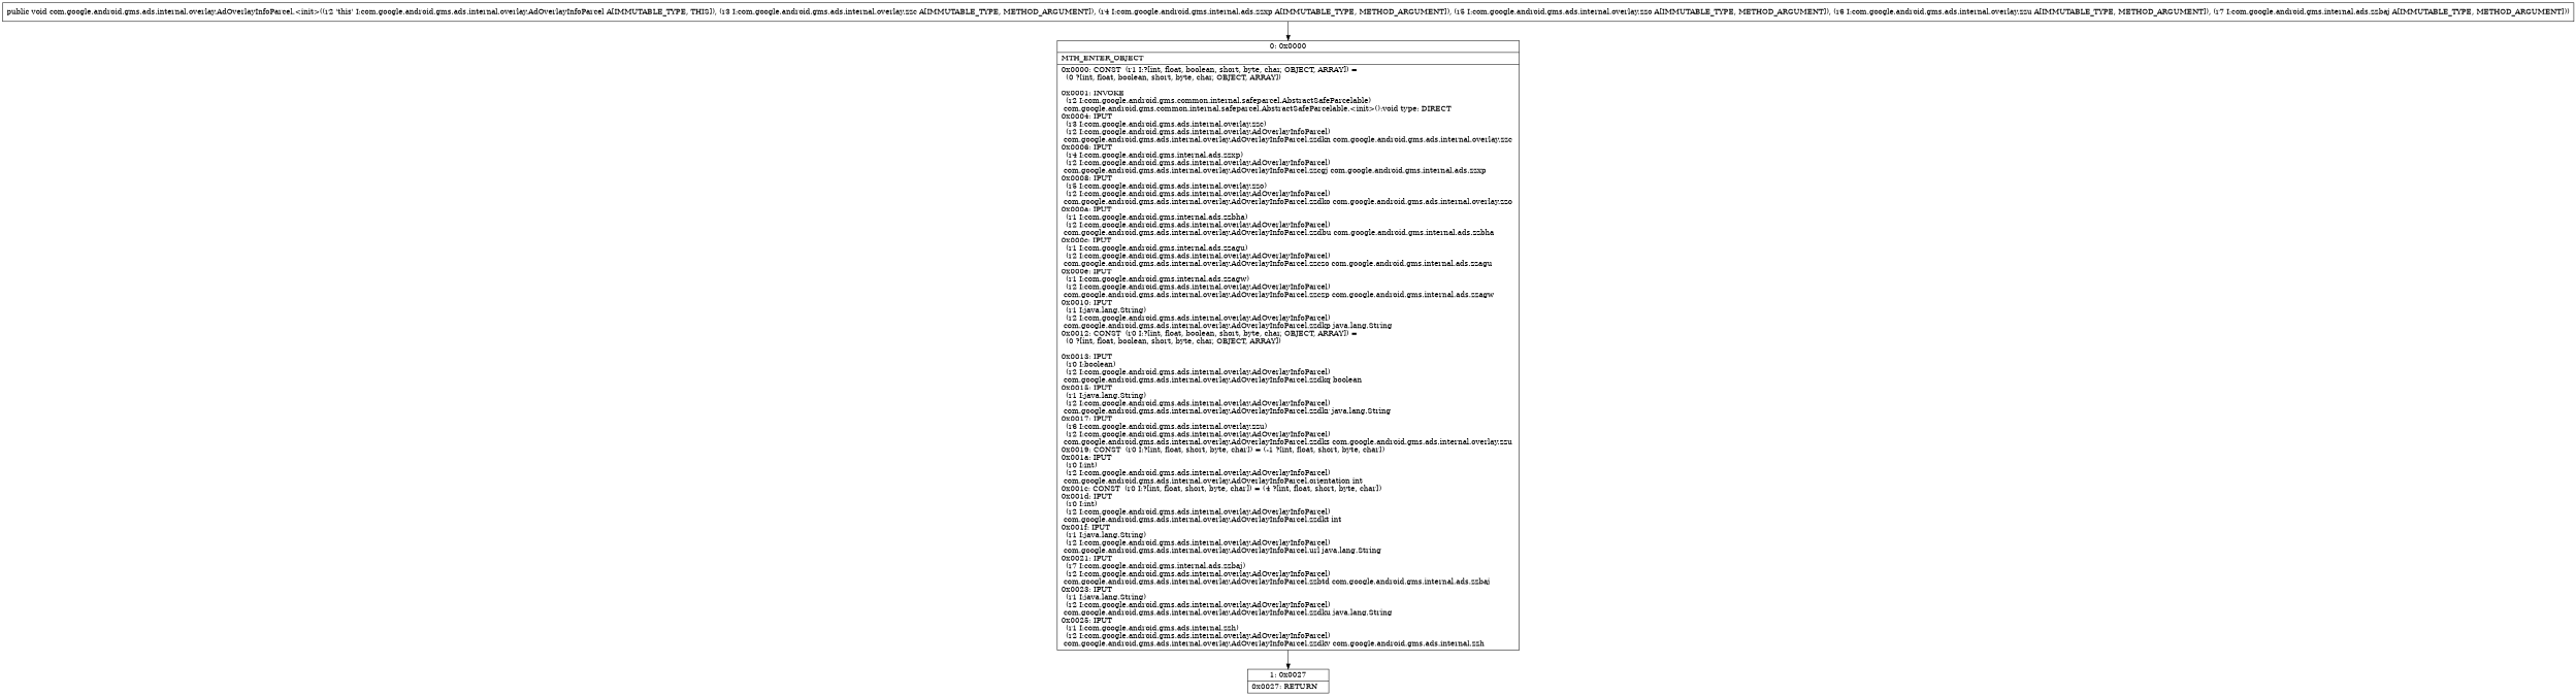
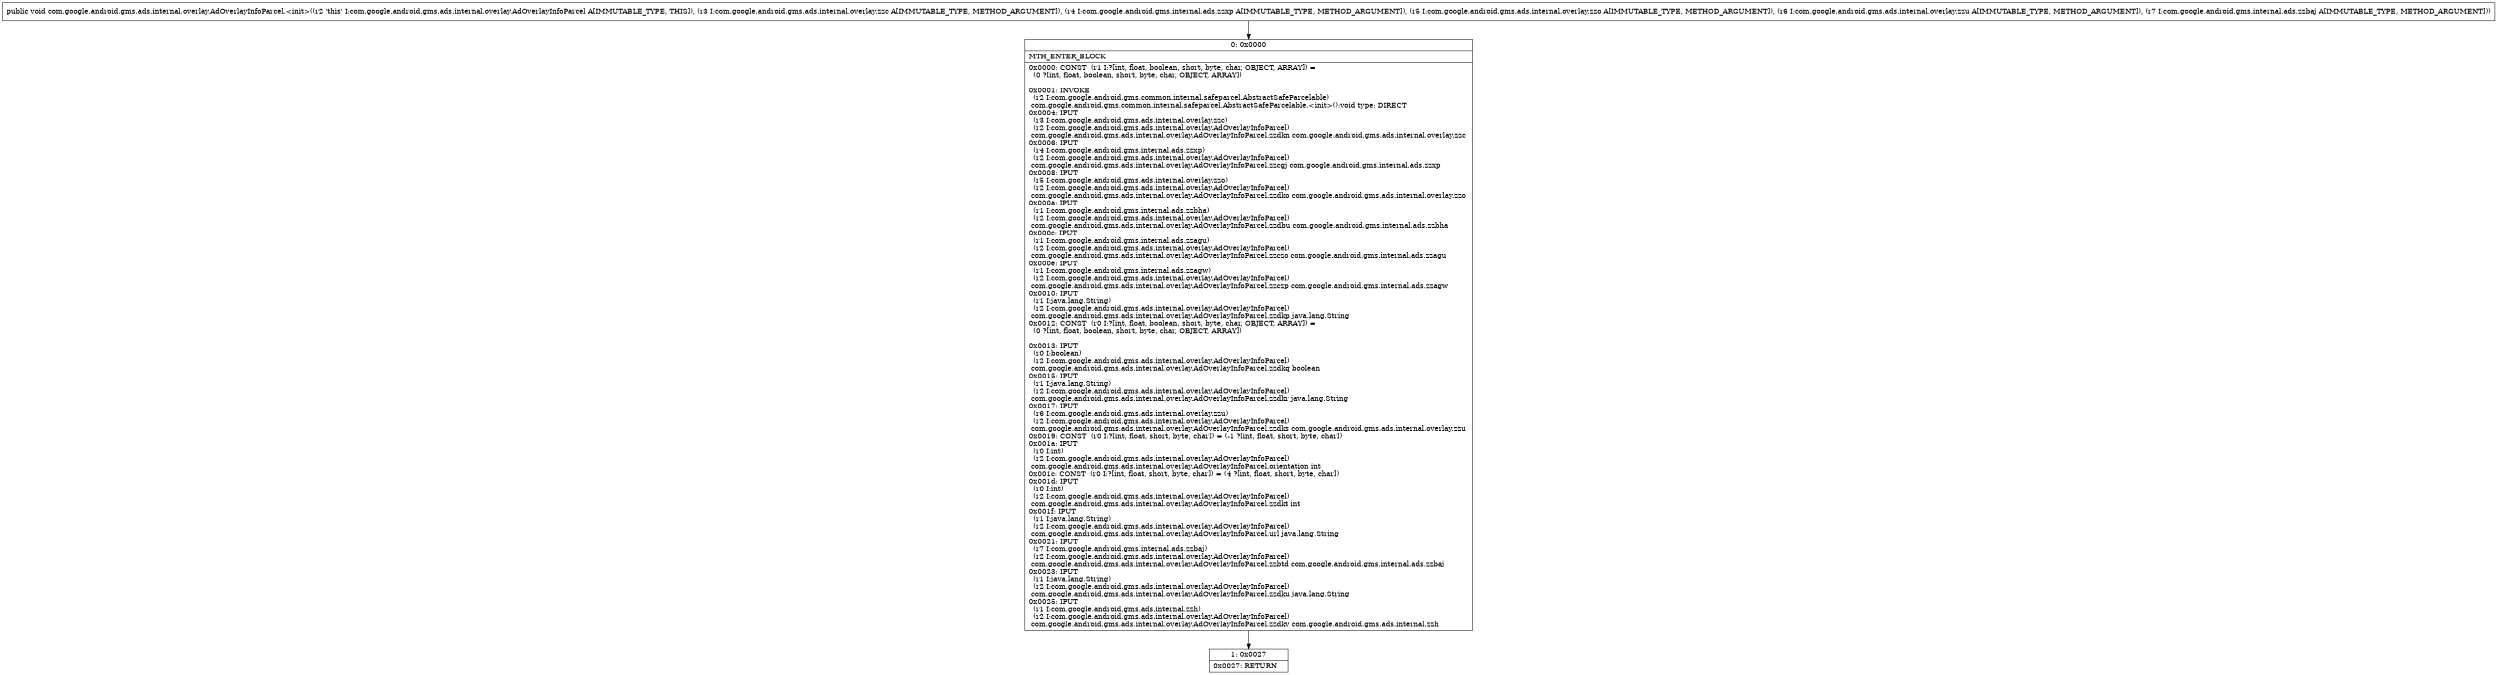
  digraph {
    node [shape=record]
-   n1 [label="{0\:\ 0x0000|MTH_ENTER_OBJECT\l|0x0000: CONST  (r1 I:?[int, float, boolean, short, byte, char, OBJECT, ARRAY]) = \l  (0 ?[int, float, boolean, short, byte, char, OBJECT, ARRAY])\l \l0x0001: INVOKE  \l  (r2 I:com.google.android.gms.common.internal.safeparcel.AbstractSafeParcelable)\l com.google.android.gms.common.internal.safeparcel.AbstractSafeParcelable.\<init\>():void type: DIRECT \l0x0004: IPUT  \l  (r3 I:com.google.android.gms.ads.internal.overlay.zzc)\l  (r2 I:com.google.android.gms.ads.internal.overlay.AdOverlayInfoParcel)\l com.google.android.gms.ads.internal.overlay.AdOverlayInfoParcel.zzdkn com.google.android.gms.ads.internal.overlay.zzc \l0x0006: IPUT  \l  (r4 I:com.google.android.gms.internal.ads.zzxp)\l  (r2 I:com.google.android.gms.ads.internal.overlay.AdOverlayInfoParcel)\l com.google.android.gms.ads.internal.overlay.AdOverlayInfoParcel.zzcgj com.google.android.gms.internal.ads.zzxp \l0x0008: IPUT  \l  (r5 I:com.google.android.gms.ads.internal.overlay.zzo)\l  (r2 I:com.google.android.gms.ads.internal.overlay.AdOverlayInfoParcel)\l com.google.android.gms.ads.internal.overlay.AdOverlayInfoParcel.zzdko com.google.android.gms.ads.internal.overlay.zzo \l0x000a: IPUT  \l  (r1 I:com.google.android.gms.internal.ads.zzbha)\l  (r2 I:com.google.android.gms.ads.internal.overlay.AdOverlayInfoParcel)\l com.google.android.gms.ads.internal.overlay.AdOverlayInfoParcel.zzdbu com.google.android.gms.internal.ads.zzbha \l0x000c: IPUT  \l  (r1 I:com.google.android.gms.internal.ads.zzagu)\l  (r2 I:com.google.android.gms.ads.internal.overlay.AdOverlayInfoParcel)\l com.google.android.gms.ads.internal.overlay.AdOverlayInfoParcel.zzczo com.google.android.gms.internal.ads.zzagu \l0x000e: IPUT  \l  (r1 I:com.google.android.gms.internal.ads.zzagw)\l  (r2 I:com.google.android.gms.ads.internal.overlay.AdOverlayInfoParcel)\l com.google.android.gms.ads.internal.overlay.AdOverlayInfoParcel.zzczp com.google.android.gms.internal.ads.zzagw \l0x0010: IPUT  \l  (r1 I:java.lang.String)\l  (r2 I:com.google.android.gms.ads.internal.overlay.AdOverlayInfoParcel)\l com.google.android.gms.ads.internal.overlay.AdOverlayInfoParcel.zzdkp java.lang.String \l0x0012: CONST  (r0 I:?[int, float, boolean, short, byte, char, OBJECT, ARRAY]) = \l  (0 ?[int, float, boolean, short, byte, char, OBJECT, ARRAY])\l \l0x0013: IPUT  \l  (r0 I:boolean)\l  (r2 I:com.google.android.gms.ads.internal.overlay.AdOverlayInfoParcel)\l com.google.android.gms.ads.internal.overlay.AdOverlayInfoParcel.zzdkq boolean \l0x0015: IPUT  \l  (r1 I:java.lang.String)\l  (r2 I:com.google.android.gms.ads.internal.overlay.AdOverlayInfoParcel)\l com.google.android.gms.ads.internal.overlay.AdOverlayInfoParcel.zzdkr java.lang.String \l0x0017: IPUT  \l  (r6 I:com.google.android.gms.ads.internal.overlay.zzu)\l  (r2 I:com.google.android.gms.ads.internal.overlay.AdOverlayInfoParcel)\l com.google.android.gms.ads.internal.overlay.AdOverlayInfoParcel.zzdks com.google.android.gms.ads.internal.overlay.zzu \l0x0019: CONST  (r0 I:?[int, float, short, byte, char]) = (\-1 ?[int, float, short, byte, char]) \l0x001a: IPUT  \l  (r0 I:int)\l  (r2 I:com.google.android.gms.ads.internal.overlay.AdOverlayInfoParcel)\l com.google.android.gms.ads.internal.overlay.AdOverlayInfoParcel.orientation int \l0x001c: CONST  (r0 I:?[int, float, short, byte, char]) = (4 ?[int, float, short, byte, char]) \l0x001d: IPUT  \l  (r0 I:int)\l  (r2 I:com.google.android.gms.ads.internal.overlay.AdOverlayInfoParcel)\l com.google.android.gms.ads.internal.overlay.AdOverlayInfoParcel.zzdkt int \l0x001f: IPUT  \l  (r1 I:java.lang.String)\l  (r2 I:com.google.android.gms.ads.internal.overlay.AdOverlayInfoParcel)\l com.google.android.gms.ads.internal.overlay.AdOverlayInfoParcel.url java.lang.String \l0x0021: IPUT  \l  (r7 I:com.google.android.gms.internal.ads.zzbaj)\l  (r2 I:com.google.android.gms.ads.internal.overlay.AdOverlayInfoParcel)\l com.google.android.gms.ads.internal.overlay.AdOverlayInfoParcel.zzbtd com.google.android.gms.internal.ads.zzbaj \l0x0023: IPUT  \l  (r1 I:java.lang.String)\l  (r2 I:com.google.android.gms.ads.internal.overlay.AdOverlayInfoParcel)\l com.google.android.gms.ads.internal.overlay.AdOverlayInfoParcel.zzdku java.lang.String \l0x0025: IPUT  \l  (r1 I:com.google.android.gms.ads.internal.zzh)\l  (r2 I:com.google.android.gms.ads.internal.overlay.AdOverlayInfoParcel)\l com.google.android.gms.ads.internal.overlay.AdOverlayInfoParcel.zzdkv com.google.android.gms.ads.internal.zzh \l}"]
+   n1 [label="{0\:\ 0x0000|MTH_ENTER_BLOCK\l|0x0000: CONST  (r1 I:?[int, float, boolean, short, byte, char, OBJECT, ARRAY]) = \l  (0 ?[int, float, boolean, short, byte, char, OBJECT, ARRAY])\l \l0x0001: INVOKE  \l  (r2 I:com.google.android.gms.common.internal.safeparcel.AbstractSafeParcelable)\l com.google.android.gms.common.internal.safeparcel.AbstractSafeParcelable.\<init\>():void type: DIRECT \l0x0004: IPUT  \l  (r3 I:com.google.android.gms.ads.internal.overlay.zzc)\l  (r2 I:com.google.android.gms.ads.internal.overlay.AdOverlayInfoParcel)\l com.google.android.gms.ads.internal.overlay.AdOverlayInfoParcel.zzdkn com.google.android.gms.ads.internal.overlay.zzc \l0x0006: IPUT  \l  (r4 I:com.google.android.gms.internal.ads.zzxp)\l  (r2 I:com.google.android.gms.ads.internal.overlay.AdOverlayInfoParcel)\l com.google.android.gms.ads.internal.overlay.AdOverlayInfoParcel.zzcgj com.google.android.gms.internal.ads.zzxp \l0x0008: IPUT  \l  (r5 I:com.google.android.gms.ads.internal.overlay.zzo)\l  (r2 I:com.google.android.gms.ads.internal.overlay.AdOverlayInfoParcel)\l com.google.android.gms.ads.internal.overlay.AdOverlayInfoParcel.zzdko com.google.android.gms.ads.internal.overlay.zzo \l0x000a: IPUT  \l  (r1 I:com.google.android.gms.internal.ads.zzbha)\l  (r2 I:com.google.android.gms.ads.internal.overlay.AdOverlayInfoParcel)\l com.google.android.gms.ads.internal.overlay.AdOverlayInfoParcel.zzdbu com.google.android.gms.internal.ads.zzbha \l0x000c: IPUT  \l  (r1 I:com.google.android.gms.internal.ads.zzagu)\l  (r2 I:com.google.android.gms.ads.internal.overlay.AdOverlayInfoParcel)\l com.google.android.gms.ads.internal.overlay.AdOverlayInfoParcel.zzczo com.google.android.gms.internal.ads.zzagu \l0x000e: IPUT  \l  (r1 I:com.google.android.gms.internal.ads.zzagw)\l  (r2 I:com.google.android.gms.ads.internal.overlay.AdOverlayInfoParcel)\l com.google.android.gms.ads.internal.overlay.AdOverlayInfoParcel.zzczp com.google.android.gms.internal.ads.zzagw \l0x0010: IPUT  \l  (r1 I:java.lang.String)\l  (r2 I:com.google.android.gms.ads.internal.overlay.AdOverlayInfoParcel)\l com.google.android.gms.ads.internal.overlay.AdOverlayInfoParcel.zzdkp java.lang.String \l0x0012: CONST  (r0 I:?[int, float, boolean, short, byte, char, OBJECT, ARRAY]) = \l  (0 ?[int, float, boolean, short, byte, char, OBJECT, ARRAY])\l \l0x0013: IPUT  \l  (r0 I:boolean)\l  (r2 I:com.google.android.gms.ads.internal.overlay.AdOverlayInfoParcel)\l com.google.android.gms.ads.internal.overlay.AdOverlayInfoParcel.zzdkq boolean \l0x0015: IPUT  \l  (r1 I:java.lang.String)\l  (r2 I:com.google.android.gms.ads.internal.overlay.AdOverlayInfoParcel)\l com.google.android.gms.ads.internal.overlay.AdOverlayInfoParcel.zzdkr java.lang.String \l0x0017: IPUT  \l  (r6 I:com.google.android.gms.ads.internal.overlay.zzu)\l  (r2 I:com.google.android.gms.ads.internal.overlay.AdOverlayInfoParcel)\l com.google.android.gms.ads.internal.overlay.AdOverlayInfoParcel.zzdks com.google.android.gms.ads.internal.overlay.zzu \l0x0019: CONST  (r0 I:?[int, float, short, byte, char]) = (\-1 ?[int, float, short, byte, char]) \l0x001a: IPUT  \l  (r0 I:int)\l  (r2 I:com.google.android.gms.ads.internal.overlay.AdOverlayInfoParcel)\l com.google.android.gms.ads.internal.overlay.AdOverlayInfoParcel.orientation int \l0x001c: CONST  (r0 I:?[int, float, short, byte, char]) = (4 ?[int, float, short, byte, char]) \l0x001d: IPUT  \l  (r0 I:int)\l  (r2 I:com.google.android.gms.ads.internal.overlay.AdOverlayInfoParcel)\l com.google.android.gms.ads.internal.overlay.AdOverlayInfoParcel.zzdkt int \l0x001f: IPUT  \l  (r1 I:java.lang.String)\l  (r2 I:com.google.android.gms.ads.internal.overlay.AdOverlayInfoParcel)\l com.google.android.gms.ads.internal.overlay.AdOverlayInfoParcel.url java.lang.String \l0x0021: IPUT  \l  (r7 I:com.google.android.gms.internal.ads.zzbaj)\l  (r2 I:com.google.android.gms.ads.internal.overlay.AdOverlayInfoParcel)\l com.google.android.gms.ads.internal.overlay.AdOverlayInfoParcel.zzbtd com.google.android.gms.internal.ads.zzbaj \l0x0023: IPUT  \l  (r1 I:java.lang.String)\l  (r2 I:com.google.android.gms.ads.internal.overlay.AdOverlayInfoParcel)\l com.google.android.gms.ads.internal.overlay.AdOverlayInfoParcel.zzdku java.lang.String \l0x0025: IPUT  \l  (r1 I:com.google.android.gms.ads.internal.zzh)\l  (r2 I:com.google.android.gms.ads.internal.overlay.AdOverlayInfoParcel)\l com.google.android.gms.ads.internal.overlay.AdOverlayInfoParcel.zzdkv com.google.android.gms.ads.internal.zzh \l}"]
    n2 [label="{1\:\ 0x0027|0x0027: RETURN   \l}"]
    n3 [label="{public void com.google.android.gms.ads.internal.overlay.AdOverlayInfoParcel.\<init\>((r2 'this' I:com.google.android.gms.ads.internal.overlay.AdOverlayInfoParcel A[IMMUTABLE_TYPE, THIS]), (r3 I:com.google.android.gms.ads.internal.overlay.zzc A[IMMUTABLE_TYPE, METHOD_ARGUMENT]), (r4 I:com.google.android.gms.internal.ads.zzxp A[IMMUTABLE_TYPE, METHOD_ARGUMENT]), (r5 I:com.google.android.gms.ads.internal.overlay.zzo A[IMMUTABLE_TYPE, METHOD_ARGUMENT]), (r6 I:com.google.android.gms.ads.internal.overlay.zzu A[IMMUTABLE_TYPE, METHOD_ARGUMENT]), (r7 I:com.google.android.gms.internal.ads.zzbaj A[IMMUTABLE_TYPE, METHOD_ARGUMENT])) }"]
    n1 -> n2
    n3 -> n1
  }
